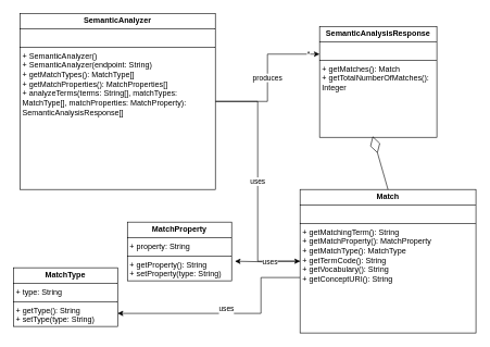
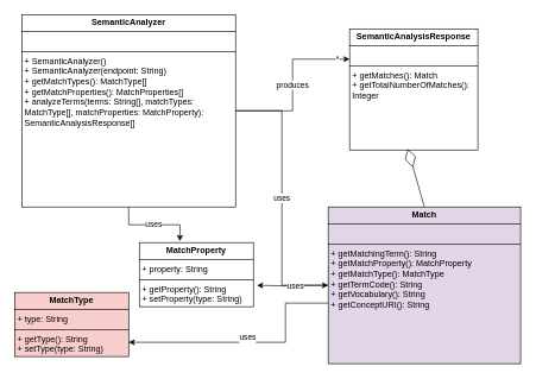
  <mxCell id="0" />
  <mxCell id="1" parent="0" />
  <mxCell id="2" value="produces" style="edgeStyle=orthogonalEdgeStyle;rounded=0;orthogonalLoop=1;jettySize=auto;html=1;entryX=0;entryY=0.25;entryDx=0;entryDy=0;" parent="1" source="5" target="8" edge="1"><mxGeometry relative="1" as="geometry" /></mxCell>
  <mxCell id="3" value="*" style="edgeLabel;html=1;align=center;verticalAlign=middle;resizable=0;points=[];" parent="2" vertex="1" connectable="0"><mxGeometry x="0.853" y="2" relative="1" as="geometry"><mxPoint y="1" as="offset" /></mxGeometry></mxCell>
  <mxCell id="4" value="uses" style="edgeStyle=orthogonalEdgeStyle;rounded=0;orthogonalLoop=1;jettySize=auto;html=1;" parent="1" source="5" target="13" edge="1"><mxGeometry relative="1" as="geometry" /></mxCell>
  <mxCell id="5" value="&lt;p style=&quot;margin:0px;margin-top:4px;text-align:center;&quot;&gt;&lt;b&gt;SemanticAnalyzer&lt;/b&gt;&lt;/p&gt;&lt;hr size=&quot;1&quot; style=&quot;border-style:solid;&quot;&gt;&lt;p style=&quot;margin:0px;margin-left:4px;&quot;&gt;&lt;br&gt;&lt;/p&gt;&lt;hr size=&quot;1&quot; style=&quot;border-style:solid;&quot;&gt;&lt;p style=&quot;margin:0px;margin-left:4px;&quot;&gt;+ SemanticAnalyzer()&lt;/p&gt;&lt;p style=&quot;margin:0px;margin-left:4px;&quot;&gt;+ SemanticAnalyzer(endpoint: String)&lt;/p&gt;&lt;p style=&quot;margin:0px;margin-left:4px;&quot;&gt;+ getMatchTypes(): MatchType[]&lt;/p&gt;&lt;p style=&quot;margin:0px;margin-left:4px;&quot;&gt;+ getMatchProperties(): MatchProperties[]&lt;/p&gt;&lt;p style=&quot;margin:0px;margin-left:4px;&quot;&gt;+ analyzeTerms(terms: String[], matchTypes: MatchType[], matchProperties: MatchProperty): SemanticAnalysisResponse[]&lt;/p&gt;" style="verticalAlign=top;align=left;overflow=fill;html=1;whiteSpace=wrap;" parent="1" vertex="1"><mxGeometry x="30" y="20" width="300" height="270" as="geometry" /></mxCell>
- <mxCell id="6" value="&lt;p style=&quot;margin:0px;margin-top:4px;text-align:center;&quot;&gt;&lt;b&gt;MatchType&lt;/b&gt;&lt;/p&gt;&lt;hr size=&quot;1&quot; style=&quot;border-style:solid;&quot;&gt;&lt;p style=&quot;margin:0px;margin-left:4px;&quot;&gt;+ type: String&lt;/p&gt;&lt;hr size=&quot;1&quot; style=&quot;border-style:solid;&quot;&gt;&lt;p style=&quot;margin:0px;margin-left:4px;&quot;&gt;+ getType(): String&lt;/p&gt;&lt;p style=&quot;margin:0px;margin-left:4px;&quot;&gt;+ setType(type: String)&lt;/p&gt;" style="verticalAlign=top;align=left;overflow=fill;html=1;whiteSpace=wrap;" parent="1" vertex="1"><mxGeometry x="20" y="410" width="160" height="90" as="geometry" /></mxCell>
+ <mxCell id="6" value="&lt;p style=&quot;margin:0px;margin-top:4px;text-align:center;&quot;&gt;&lt;b&gt;MatchType&lt;/b&gt;&lt;/p&gt;&lt;hr size=&quot;1&quot; style=&quot;border-style:solid;&quot;&gt;&lt;p style=&quot;margin:0px;margin-left:4px;&quot;&gt;+ type: String&lt;/p&gt;&lt;hr size=&quot;1&quot; style=&quot;border-style:solid;&quot;&gt;&lt;p style=&quot;margin:0px;margin-left:4px;&quot;&gt;+ getType(): String&lt;/p&gt;&lt;p style=&quot;margin:0px;margin-left:4px;&quot;&gt;+ setType(type: String)&lt;/p&gt;" style="verticalAlign=top;align=left;overflow=fill;html=1;whiteSpace=wrap;fillColor=#f8cecc;" parent="1" vertex="1"><mxGeometry x="20" y="410" width="160" height="90" as="geometry" /></mxCell>
  <mxCell id="7" value="&lt;p style=&quot;margin:0px;margin-top:4px;text-align:center;&quot;&gt;&lt;b&gt;MatchProperty&lt;/b&gt;&lt;/p&gt;&lt;hr size=&quot;1&quot; style=&quot;border-style:solid;&quot;&gt;&lt;p style=&quot;margin:0px;margin-left:4px;&quot;&gt;+ property: String&lt;/p&gt;&lt;hr size=&quot;1&quot; style=&quot;border-style:solid;&quot;&gt;&lt;p style=&quot;margin:0px;margin-left:4px;&quot;&gt;+ getProperty(): String&lt;/p&gt;&lt;p style=&quot;margin:0px;margin-left:4px;&quot;&gt;+ setProperty(type: String)&lt;/p&gt;" style="verticalAlign=top;align=left;overflow=fill;html=1;whiteSpace=wrap;" parent="1" vertex="1"><mxGeometry x="195" y="340" width="160" height="90" as="geometry" /></mxCell>
  <mxCell id="8" value="&lt;p style=&quot;margin:0px;margin-top:4px;text-align:center;&quot;&gt;&lt;b&gt;SemanticAnalysisResponse&lt;/b&gt;&lt;/p&gt;&lt;hr size=&quot;1&quot; style=&quot;border-style:solid;&quot;&gt;&lt;p style=&quot;margin:0px;margin-left:4px;&quot;&gt;&lt;br&gt;&lt;/p&gt;&lt;hr size=&quot;1&quot; style=&quot;border-style:solid;&quot;&gt;&lt;p style=&quot;margin:0px;margin-left:4px;&quot;&gt;+ getMatches&lt;span style=&quot;background-color: transparent; color: light-dark(rgb(0, 0, 0), rgb(255, 255, 255));&quot;&gt;(): Match&lt;/span&gt;&lt;/p&gt;&lt;p style=&quot;margin:0px;margin-left:4px;&quot;&gt;&lt;span style=&quot;background-color: transparent; color: light-dark(rgb(0, 0, 0), rgb(255, 255, 255));&quot;&gt;+ getTotalNumberOfMatches(): Integer&lt;/span&gt;&lt;/p&gt;" style="verticalAlign=top;align=left;overflow=fill;html=1;whiteSpace=wrap;" parent="1" vertex="1"><mxGeometry x="490" y="40" width="180" height="170" as="geometry" /></mxCell>
+ <mxCell id="9" value="uses" style="edgeStyle=orthogonalEdgeStyle;rounded=0;orthogonalLoop=1;jettySize=auto;html=1;entryX=0.356;entryY=-0.022;entryDx=0;entryDy=0;entryPerimeter=0;" parent="1" source="5" target="7" edge="1"><mxGeometry relative="1" as="geometry" /></mxCell>
  <mxCell id="10" style="edgeStyle=orthogonalEdgeStyle;rounded=0;orthogonalLoop=1;jettySize=auto;html=1;exitX=0.002;exitY=0.38;exitDx=0;exitDy=0;exitPerimeter=0;" parent="1" source="13" edge="1"><mxGeometry relative="1" as="geometry"><mxPoint x="360" y="400" as="targetPoint" /><Array as="points"><mxPoint x="461" y="400" /><mxPoint x="410" y="400" /><mxPoint x="410" y="401" /></Array></mxGeometry></mxCell>
  <mxCell id="11" value="uses" style="edgeLabel;html=1;align=center;verticalAlign=middle;resizable=0;points=[];" parent="10" vertex="1" connectable="0"><mxGeometry x="0.134" relative="1" as="geometry"><mxPoint as="offset" /></mxGeometry></mxCell>
  <mxCell id="12" value="uses&lt;div&gt;&lt;br&gt;&lt;/div&gt;" style="edgeStyle=orthogonalEdgeStyle;rounded=0;orthogonalLoop=1;jettySize=auto;html=1;" parent="1" edge="1"><mxGeometry relative="1" as="geometry"><mxPoint x="460" y="425" as="sourcePoint" /><mxPoint x="180" y="480" as="targetPoint" /><Array as="points"><mxPoint x="400" y="425" /><mxPoint x="400" y="480" /></Array></mxGeometry></mxCell>
- <mxCell id="13" value="&lt;p style=&quot;margin:0px;margin-top:4px;text-align:center;&quot;&gt;&lt;b&gt;Match&lt;/b&gt;&lt;/p&gt;&lt;hr size=&quot;1&quot; style=&quot;border-style:solid;&quot;&gt;&lt;p style=&quot;margin:0px;margin-left:4px;&quot;&gt;&amp;nbsp;&lt;/p&gt;&lt;hr size=&quot;1&quot; style=&quot;border-style:solid;&quot;&gt;&lt;p style=&quot;margin:0px;margin-left:4px;&quot;&gt;+ getMatchingTerm(): String&lt;/p&gt;&lt;p style=&quot;margin:0px;margin-left:4px;&quot;&gt;+ getMatchProperty(): MatchProperty&lt;/p&gt;&lt;p style=&quot;margin:0px;margin-left:4px;&quot;&gt;+ getMatchType(): MatchType&lt;/p&gt;&lt;p style=&quot;margin:0px;margin-left:4px;&quot;&gt;+ getTermCode(): String&lt;/p&gt;&lt;p style=&quot;margin:0px;margin-left:4px;&quot;&gt;+ getVocabulary(): String&lt;/p&gt;&lt;p style=&quot;margin:0px;margin-left:4px;&quot;&gt;+ getConceptURI(): String&lt;/p&gt;" style="verticalAlign=top;align=left;overflow=fill;html=1;whiteSpace=wrap;" parent="1" vertex="1"><mxGeometry x="460" y="290" width="270" height="220" as="geometry" /></mxCell>
+ <mxCell id="13" value="&lt;p style=&quot;margin:0px;margin-top:4px;text-align:center;&quot;&gt;&lt;b&gt;Match&lt;/b&gt;&lt;/p&gt;&lt;hr size=&quot;1&quot; style=&quot;border-style:solid;&quot;&gt;&lt;p style=&quot;margin:0px;margin-left:4px;&quot;&gt;&amp;nbsp;&lt;/p&gt;&lt;hr size=&quot;1&quot; style=&quot;border-style:solid;&quot;&gt;&lt;p style=&quot;margin:0px;margin-left:4px;&quot;&gt;+ getMatchingTerm(): String&lt;/p&gt;&lt;p style=&quot;margin:0px;margin-left:4px;&quot;&gt;+ getMatchProperty(): MatchProperty&lt;/p&gt;&lt;p style=&quot;margin:0px;margin-left:4px;&quot;&gt;+ getMatchType(): MatchType&lt;/p&gt;&lt;p style=&quot;margin:0px;margin-left:4px;&quot;&gt;+ getTermCode(): String&lt;/p&gt;&lt;p style=&quot;margin:0px;margin-left:4px;&quot;&gt;+ getVocabulary(): String&lt;/p&gt;&lt;p style=&quot;margin:0px;margin-left:4px;&quot;&gt;+ getConceptURI(): String&lt;/p&gt;" style="verticalAlign=top;align=left;overflow=fill;html=1;whiteSpace=wrap;fillColor=#e1d5e7;" parent="1" vertex="1"><mxGeometry x="460" y="290" width="270" height="220" as="geometry" /></mxCell>
  <mxCell id="14" value="" style="endArrow=diamondThin;endFill=0;endSize=24;html=1;rounded=0;exitX=0.5;exitY=0;exitDx=0;exitDy=0;entryX=0.453;entryY=0.991;entryDx=0;entryDy=0;entryPerimeter=0;" parent="1" source="13" target="8" edge="1"><mxGeometry width="160" relative="1" as="geometry"><mxPoint x="280" y="320" as="sourcePoint" /><mxPoint x="590" y="250" as="targetPoint" /></mxGeometry></mxCell>
